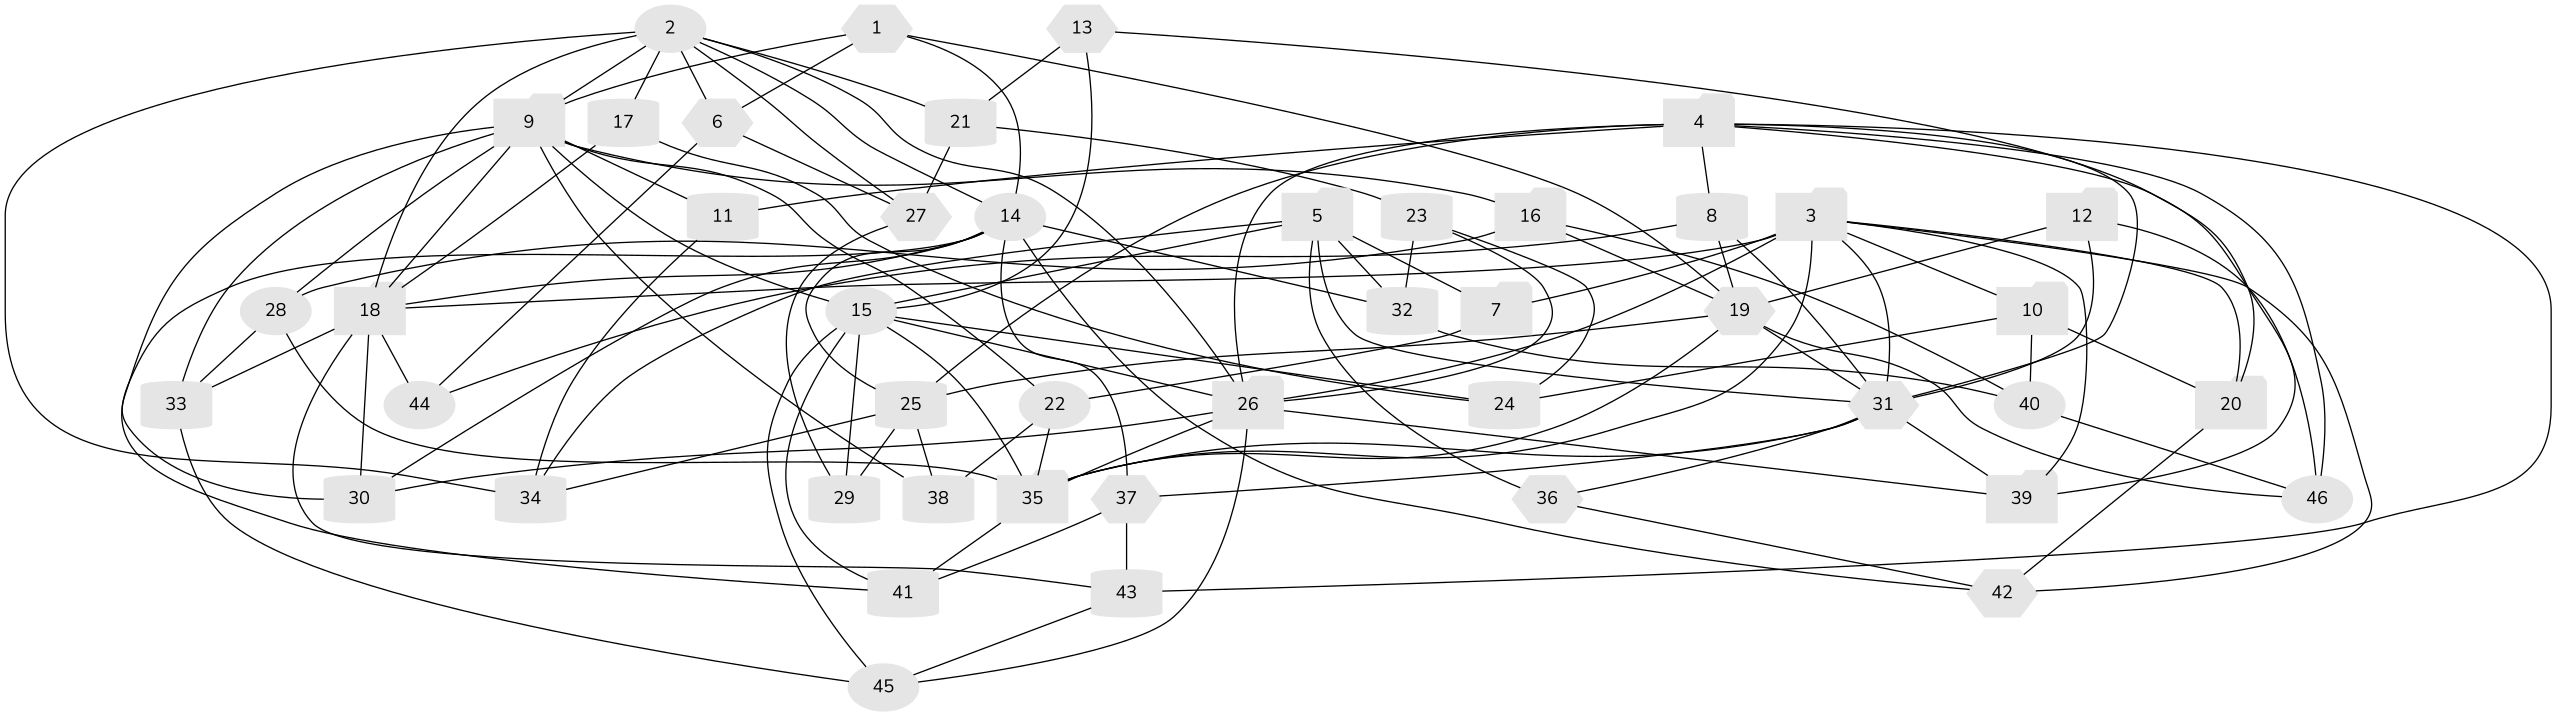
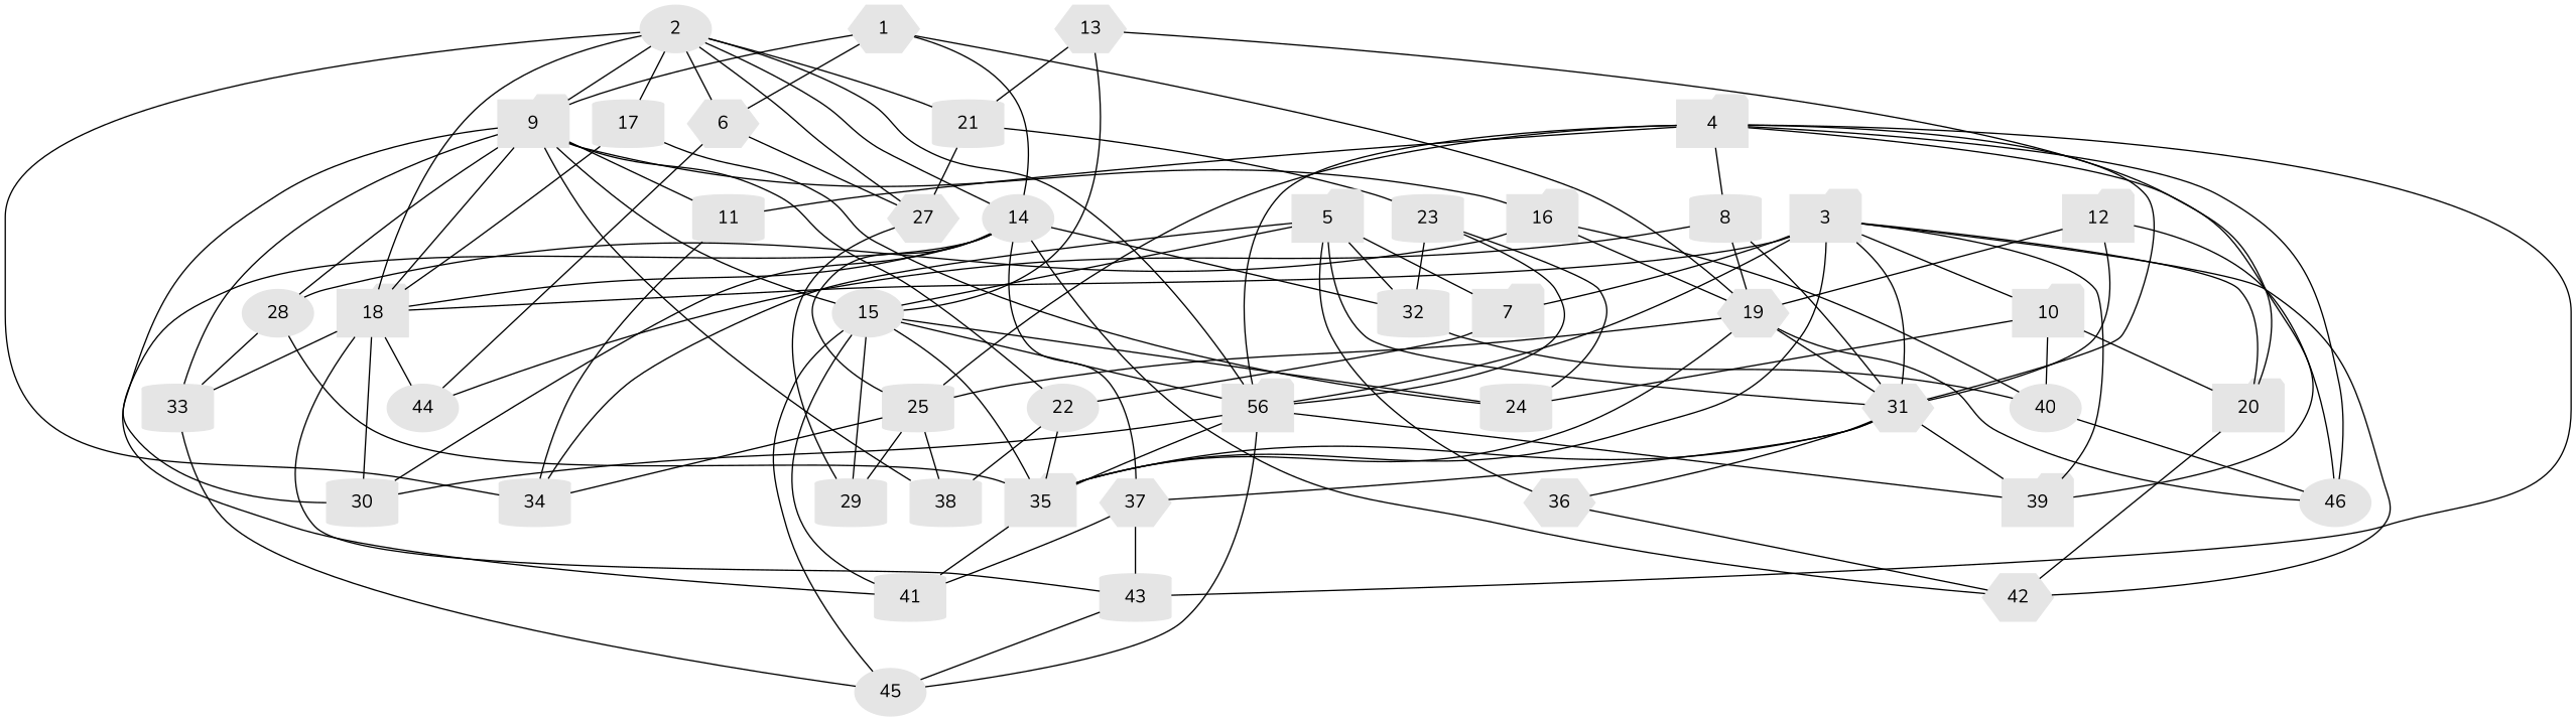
  graph {
    fontname=Nunito
    node [color=gray90 fontname=Nunito shape=cylinder style=filled]
    edge [fontname=Nunito weight=1.0]
    1 [shape=hexagon]
    6 [shape=hexagon]
    9 [shape=folder]
    14 [shape=ellipse]
    19 [shape=hexagon]
    27 [shape=hexagon]
    44 [shape=ellipse]
    18 [shape=folder]
    11
    15 [shape=ellipse]
    22 [shape=ellipse]
    16 [shape=folder]
    28 [shape=ellipse]
    30
    33
    38
    42 [shape=hexagon]
    25
    32
    37 [shape=hexagon]
    41
    31 [shape=hexagon]
    35 [shape=folder]
    46 [shape=ellipse]
    2 [shape=ellipse]
    17
    21
-   26 [shape=folder]
+   26 [shape=folder label=56]
    34
    24
    43
    23
    39 [shape=folder]
    45 [shape=ellipse]
    29
    3 [shape=folder]
    7 [shape=folder]
    10 [shape=folder]
    20 [shape=folder]
    40 [shape=ellipse]
    36 [shape=hexagon]
    4 [shape=folder]
    8
    5 [shape=folder]
    12 [shape=folder]
    13 [shape=hexagon]
    1 -- 6
    1 -- 9
    1 -- 14
    1 -- 19
    6 -- 27
    6 -- 44
    9 -- 18
    9 -- 11 [weight=2.0]
    9 -- 15
    9 -- 22
    9 -- 16
    9 -- 28
    9 -- 30
    9 -- 33
    9 -- 38
    14 -- 18
    14 -- 30
    14 -- 42
    14 -- 25
    14 -- 32
    14 -- 37
    14 -- 41
    19 -- 25
    19 -- 31
    19 -- 35
    19 -- 46
    27 -- 29
    18 -- 44 [weight=2.0]
    18 -- 30
    18 -- 33
    18 -- 43
    11 -- 34
    15 -- 41
    15 -- 35 [weight=2.0]
    15 -- 26
    15 -- 24
    15 -- 45
    15 -- 29
    22 -- 38
    22 -- 35
    16 -- 19
    16 -- 28
    16 -- 40
    28 -- 33
    28 -- 35
    33 -- 45
    25 -- 38 [weight=2.0]
    25 -- 34
    25 -- 29
    32 -- 40
    37 -- 41
    37 -- 43
    31 -- 37
    31 -- 35
    31 -- 39
    31 -- 36
    35 -- 41
    2 -- 6
    2 -- 9
    2 -- 14 [weight=2.0]
    2 -- 27
    2 -- 18 [weight=2.0]
    2 -- 17 [weight=2.0]
    2 -- 21
    2 -- 26
    2 -- 34
    17 -- 18
    17 -- 24
    21 -- 27
    21 -- 23
    26 -- 30
    26 -- 35
    26 -- 39
    26 -- 45
    43 -- 45
    23 -- 32
    23 -- 26
    23 -- 24
    3 -- 18 [weight=2.0]
    3 -- 42
    3 -- 31
    3 -- 35 [weight=2.0]
    3 -- 26
    3 -- 39
    3 -- 7 [weight=2.0]
    3 -- 10
    3 -- 20
    7 -- 22
    10 -- 24
    10 -- 20
    10 -- 40
    20 -- 42
    40 -- 46
    36 -- 42
    4 -- 11
    4 -- 25 [weight=2.0]
    4 -- 31
    4 -- 46
    4 -- 26 [weight=2.0]
    4 -- 43
    4 -- 39
    4 -- 8
    8 -- 19
    8 -- 44
    8 -- 31
    5 -- 15
    5 -- 32
    5 -- 31 [weight=2.0]
    5 -- 34
    5 -- 7
    5 -- 36 [weight=2.0]
    12 -- 19
    12 -- 31 [weight=2.0]
    12 -- 46
    13 -- 15 [weight=2.0]
    13 -- 21
    13 -- 20
  }
